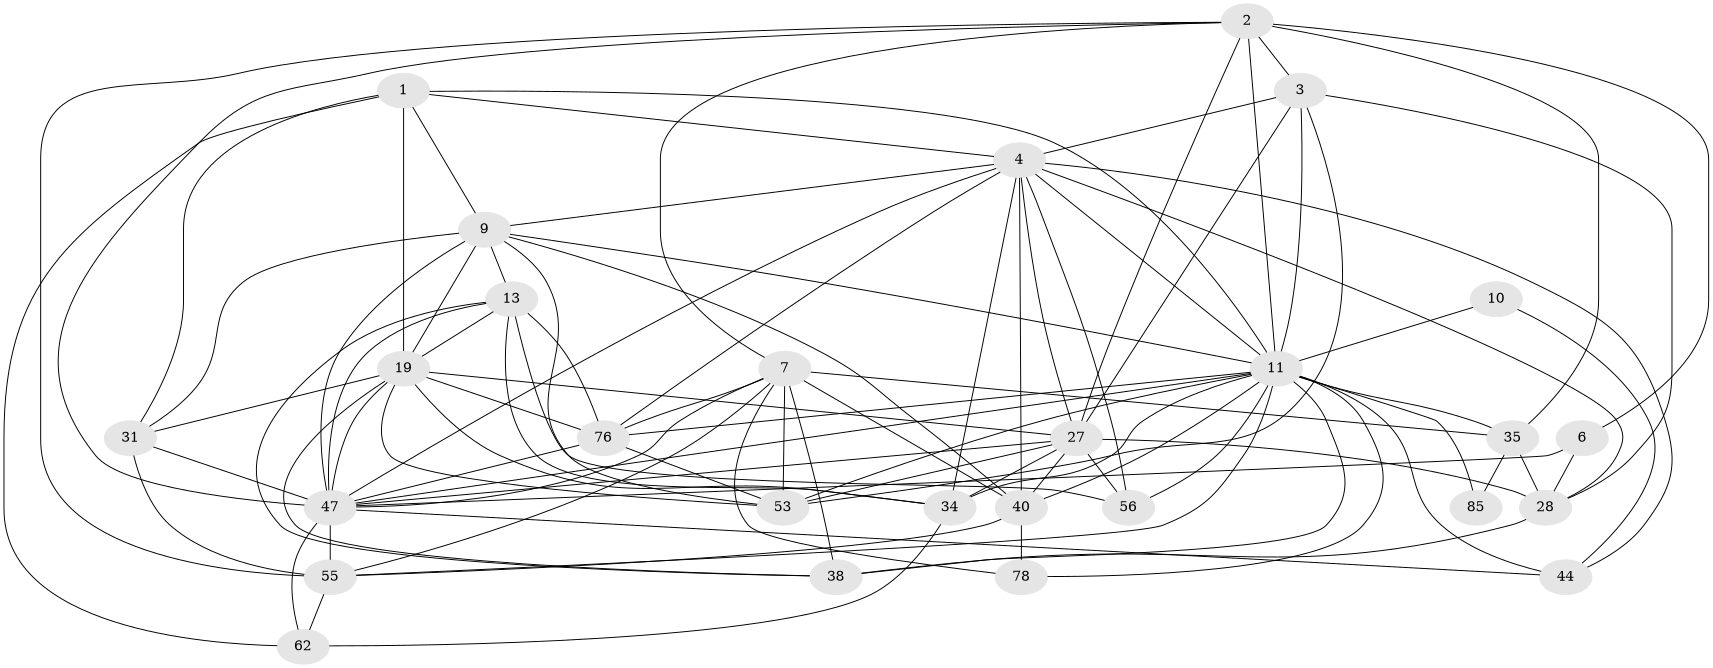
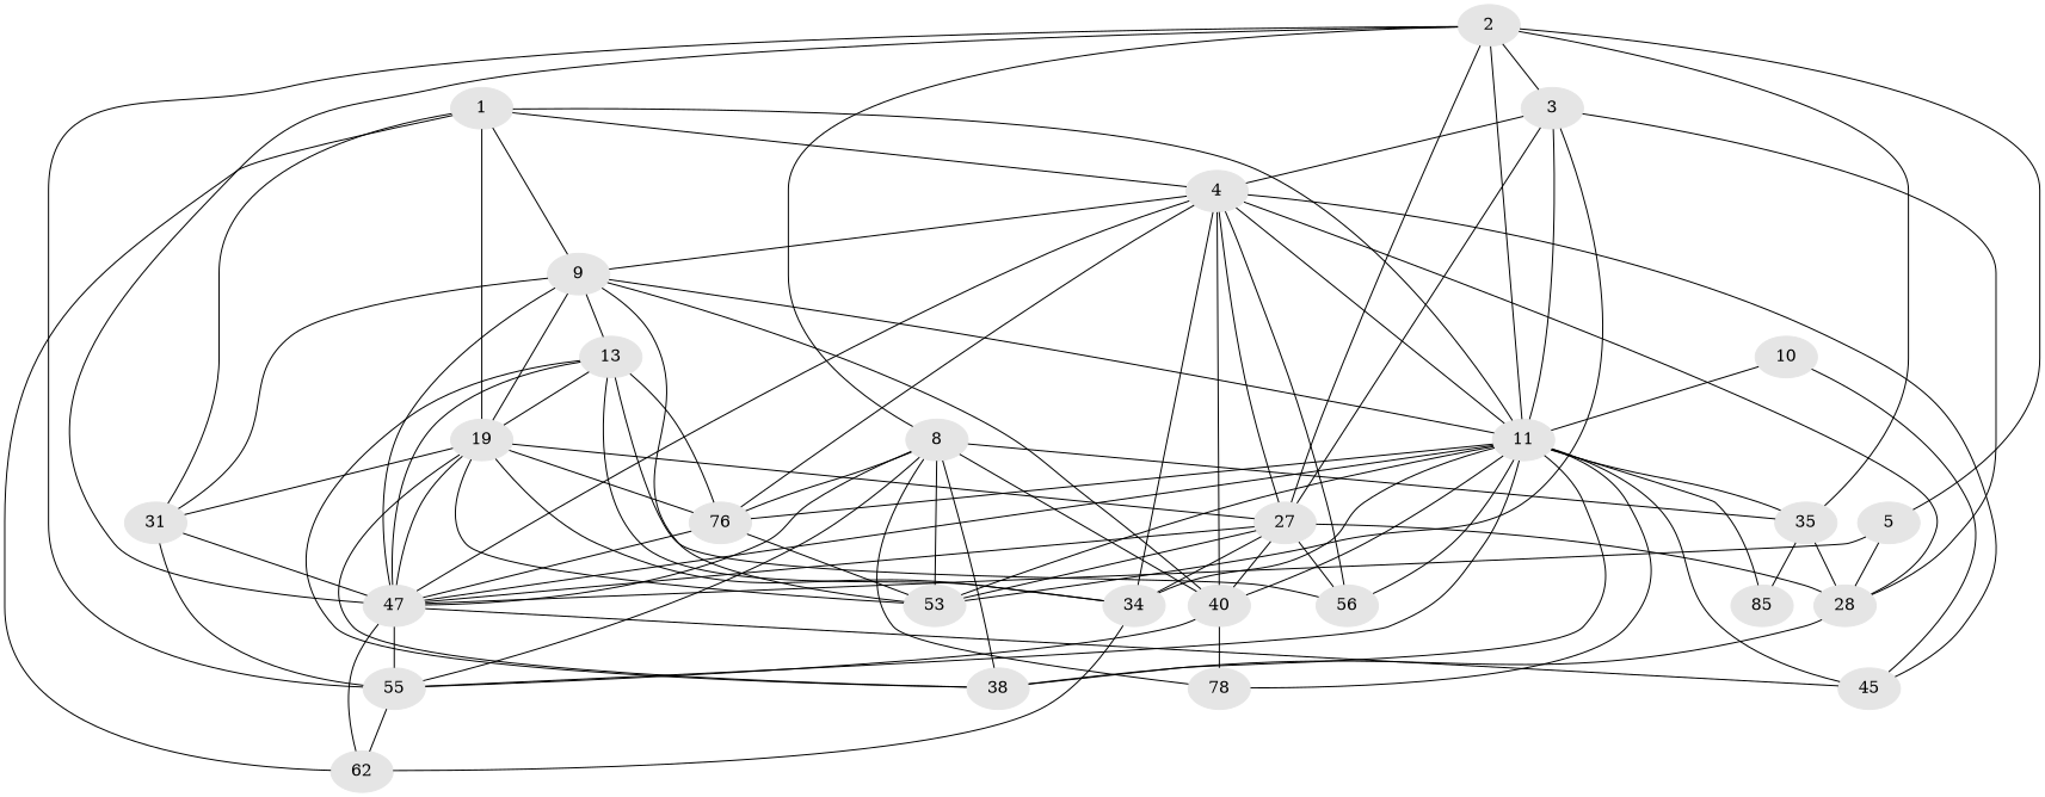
  graph {
    node [color=gray90 style=filled]
    1 [super="+6"]
    4 [super="+89+30+7+20+86"]
    9 [super="+24+76+70+82"]
    11 [super="+18+46+12"]
    19 [super="+21+32"]
    31 [super="+69+39+60"]
    62
    27 [super="+29+74"]
    n9 [label=47 super="+84+64+67+61"]
    28 [super="+36+37+73"]
    n11 [label=76 super="+35"]
    34 [super="+77+48"]
    40 [super="+42"]
-   44 [super="+80"]
+   44 [super="+80" label=45]
    56
    13 [super="+83+15"]
    53 [super="+87+71"]
    n18 [label=35 super="+81"]
    55 [super="+58"]
    38 [super="+43"]
    78
    85
    2 [super="+91+16+22"]
    3 [super="+14+66"]
-   5 [super="+92" label=6]
-   8 [super="+23+59" label=7]
+   5 [super="+92"]
+   8 [super="+23+59"]
    10
    1 -- 4
    1 -- 9
    1 -- 11
    1 -- 19 [weight=2]
    1 -- 31
    1 -- 62
    4 -- 9
    4 -- 11
    4 -- 27
    4 -- n9
    4 -- 28
    4 -- n11
    4 -- 34
    4 -- 40
    4 -- 44
    4 -- 56
    9 -- 11
    9 -- 19 [weight=2]
    9 -- 31
    9 -- n9
    9 -- 40
    9 -- 13
    9 -- 53
    11 -- n9
    11 -- n11
    11 -- 34 [weight=3]
    11 -- 40
    11 -- 44
    11 -- 56
    11 -- 53
    11 -- n18
    11 -- 55
    11 -- 38
    11 -- 78
    11 -- 85 [weight=2]
    19 -- 31
    19 -- 27
    19 -- n9 [weight=2]
    19 -- n11
    19 -- 34
    19 -- 53
    19 -- 38
    31 -- n9 [weight=2]
    31 -- 55 [weight=2]
    27 -- n9
    27 -- 28
    27 -- 34
    27 -- 40
    27 -- 56
    27 -- 53
    n9 -- 62
    n9 -- 44
    n9 -- 55
    28 -- 38
    n11 -- n9
    n11 -- 53
    34 -- 62
    40 -- 55
    40 -- 78
    13 -- 19
    13 -- n9
    13 -- n11
    13 -- 34 [weight=2]
    13 -- 56
    13 -- 38
    n18 -- 28 [weight=2]
    n18 -- 85
    55 -- 62
    2 -- 11 [weight=2]
    2 -- 27
    2 -- n9
    2 -- n18
    2 -- 55 [weight=2]
    2 -- 3 [weight=2]
    2 -- 5
    2 -- 8
    3 -- 4 [weight=2]
    3 -- 11 [weight=2]
    3 -- 27
    3 -- 28
    3 -- 53
    5 -- n9
    5 -- 28
    8 -- n9
    8 -- n11
    8 -- 40
    8 -- 53
    8 -- n18
    8 -- 55
    8 -- 38
    8 -- 78
    10 -- 11
    10 -- 44
  }
